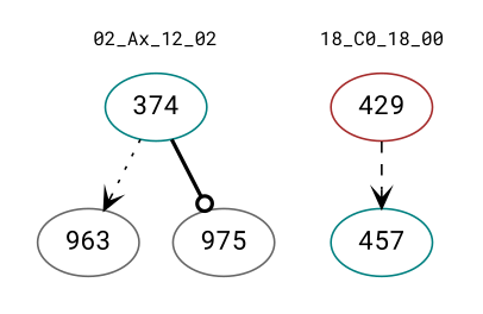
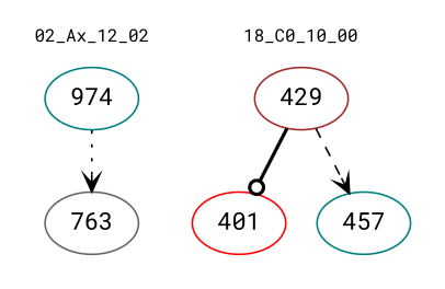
  digraph {
    fontname="Roboto Mono"
    node [color=teal fontname="Roboto Mono"]
    edge [arrowhead=vee color=black fontname="Roboto Mono" style=bold]
-   n1 [label=374]
-   n2 [color=gray40 label=963]
-   n3 [color=gray40 label=975]
+   n1 [label=974]
+   n2 [color=gray40 label=763]
    n4 [color=brown label=429]
+   n5 [color=red label=401]
    n6 [label=457]
    subgraph cluster_1 {
      color=white
      fontsize=10
      label="02_Ax_12_02"
      n1
      n2
-     n3
    }
    subgraph cluster_2 {
      color=white
      fontsize=10
-     label="18_C0_18_00"
+     label="18_C0_10_00"
      n4
+     n5
      n6
    }
    n1 -> n2 [style=dotted]
-   n1 -> n3 [arrowhead=odot]
+   n4 -> n5 [arrowhead=odot]
    n4 -> n6 [style=dashed]
  }
